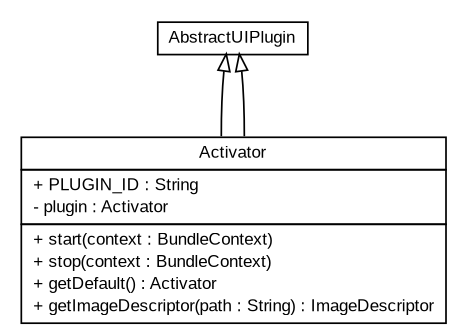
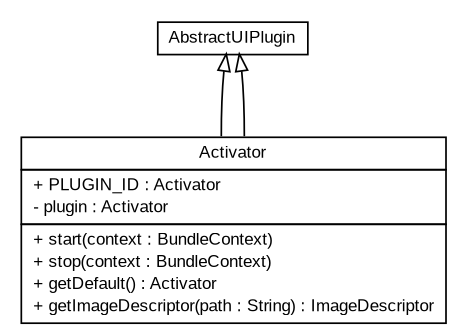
  digraph {
    nodesep=0.25
    ranksep=0.5
    node [fontcolor=black fontname=arial fontsize=10.0 shape=plaintext]
    edge [arrowtail=empty dir=back fontname=arial fontsize=10 headport=p labelfontname=arial labelfontsize=10 tailport=p]
-   n1 [label=<<table title="controller.Activator" border="0" cellborder="1" cellspacing="0" cellpadding="2" port="p" href="./Activator.html"> 		<tr><td><table border="0" cellspacing="0" cellpadding="1"> <tr><td align="center" balign="center"> Activator </td></tr> 		</table></td></tr> 		<tr><td><table border="0" cellspacing="0" cellpadding="1"> <tr><td align="left" balign="left"> + PLUGIN_ID : String </td></tr> <tr><td align="left" balign="left"> - plugin : Activator </td></tr> 		</table></td></tr> 		<tr><td><table border="0" cellspacing="0" cellpadding="1"> <tr><td align="left" balign="left"> + start(context : BundleContext) </td></tr> <tr><td align="left" balign="left"> + stop(context : BundleContext) </td></tr> <tr><td align="left" balign="left"> + getDefault() : Activator </td></tr> <tr><td align="left" balign="left"> + getImageDescriptor(path : String) : ImageDescriptor </td></tr> 		</table></td></tr> 		</table>>]
+   n1 [label=<<table title="controller.Activator" border="0" cellborder="1" cellspacing="0" cellpadding="2" port="p" href="./Activator.html"> 		<tr><td><table border="0" cellspacing="0" cellpadding="1"> <tr><td align="center" balign="center"> Activator </td></tr> 		</table></td></tr> 		<tr><td><table border="0" cellspacing="0" cellpadding="1"> <tr><td align="left" balign="left"> + PLUGIN_ID : Activator </td></tr> <tr><td align="left" balign="left"> - plugin : Activator </td></tr> 		</table></td></tr> 		<tr><td><table border="0" cellspacing="0" cellpadding="1"> <tr><td align="left" balign="left"> + start(context : BundleContext) </td></tr> <tr><td align="left" balign="left"> + stop(context : BundleContext) </td></tr> <tr><td align="left" balign="left"> + getDefault() : Activator </td></tr> <tr><td align="left" balign="left"> + getImageDescriptor(path : String) : ImageDescriptor </td></tr> 		</table></td></tr> 		</table>>]
    n2 [label=<<table title="AbstractUIPlugin" border="0" cellborder="1" cellspacing="0" cellpadding="2" port="p" href="http://java.sun.com/j2se/1.4.2/docs/api//AbstractUIPlugin.html"> 		<tr><td><table border="0" cellspacing="0" cellpadding="1"> <tr><td align="center" balign="center"> AbstractUIPlugin </td></tr> 		</table></td></tr> 		</table>>]
    n2 -> n1
    n2 -> n1
  }
